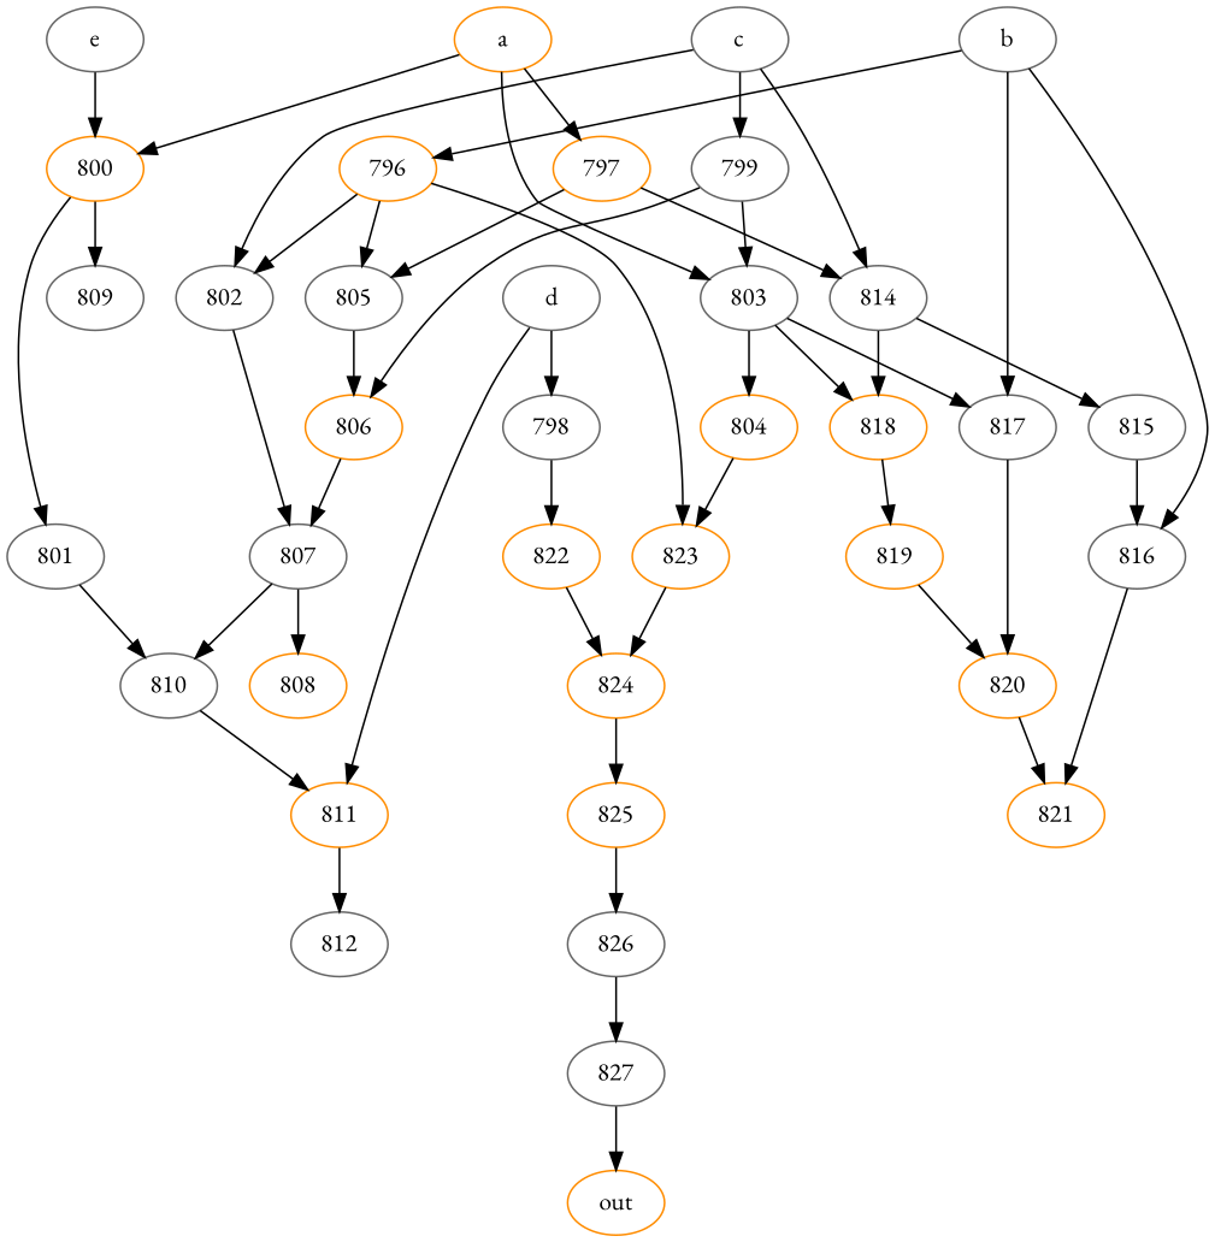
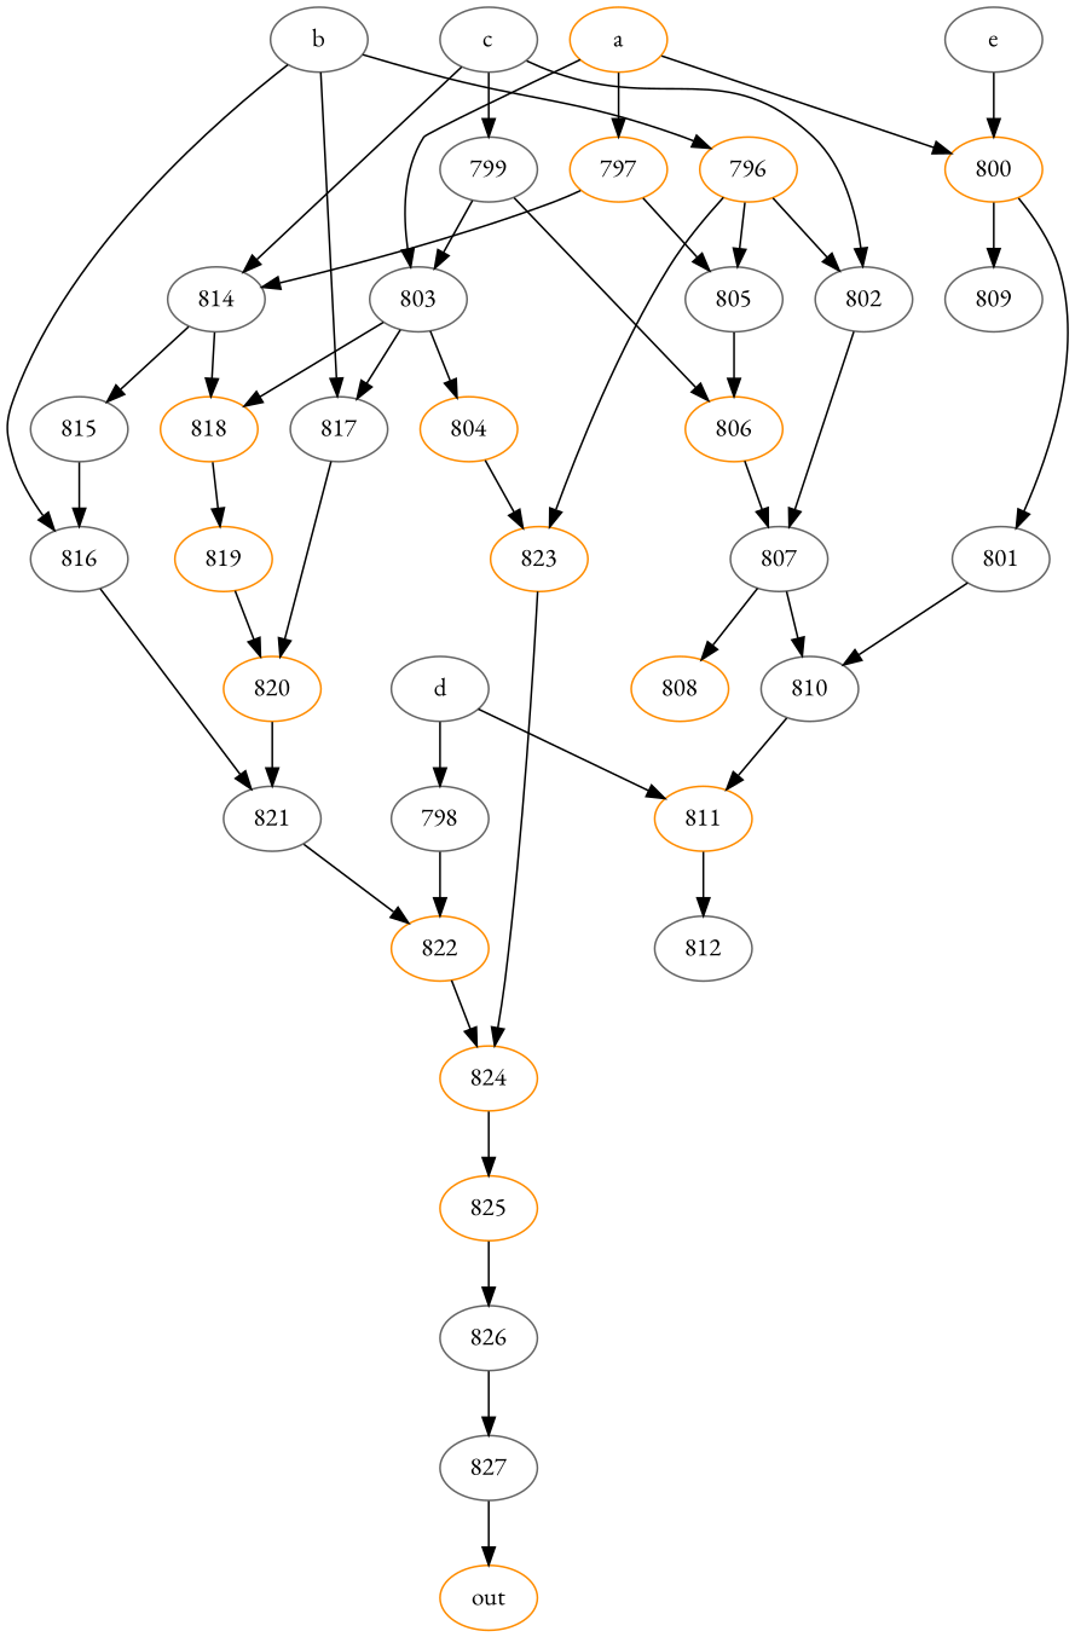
  strict digraph {
    fontname="EB Garamond"
    node [color=gray40 fontname="EB Garamond"]
    edge [fontname="EB Garamond"]
    out [color=darkorange]
    827
    a [color=darkorange]
    797 [color=darkorange]
    800 [color=darkorange]
    803
    805
    814
    801
    809
    804 [color=darkorange]
    817
    818 [color=darkorange]
    806 [color=darkorange]
    815
    810
    823 [color=darkorange]
    820 [color=darkorange]
    807
    816
    819 [color=darkorange]
    811 [color=darkorange]
    824 [color=darkorange]
-   821 [color=darkorange]
+   821
    808 [color=darkorange]
    812
    826
    825 [color=darkorange]
    822 [color=darkorange]
    b
    796 [color=darkorange]
    802
    c
    799
    d
    798
    e
    827 -> out
    a -> 797
    a -> 800
    a -> 803
    797 -> 805
    797 -> 814
    800 -> 801
    800 -> 809
    803 -> 804
    803 -> 817
    803 -> 818
    805 -> 806
    814 -> 818
    814 -> 815
    801 -> 810
    804 -> 823
    817 -> 820
    818 -> 819
    806 -> 807
    815 -> 816
    810 -> 811
    823 -> 824
    820 -> 821
    807 -> 810
    807 -> 808
    816 -> 821
    819 -> 820
    811 -> 812
    824 -> 825
+   821 -> 822
    826 -> 827
    825 -> 826
    822 -> 824
    b -> 817
    b -> 816
    b -> 796
    796 -> 805
    796 -> 823
    796 -> 802
    802 -> 807
    c -> 814
    c -> 802
    c -> 799
    799 -> 803
    799 -> 806
    d -> 811
    d -> 798
    798 -> 822
    e -> 800
  }
